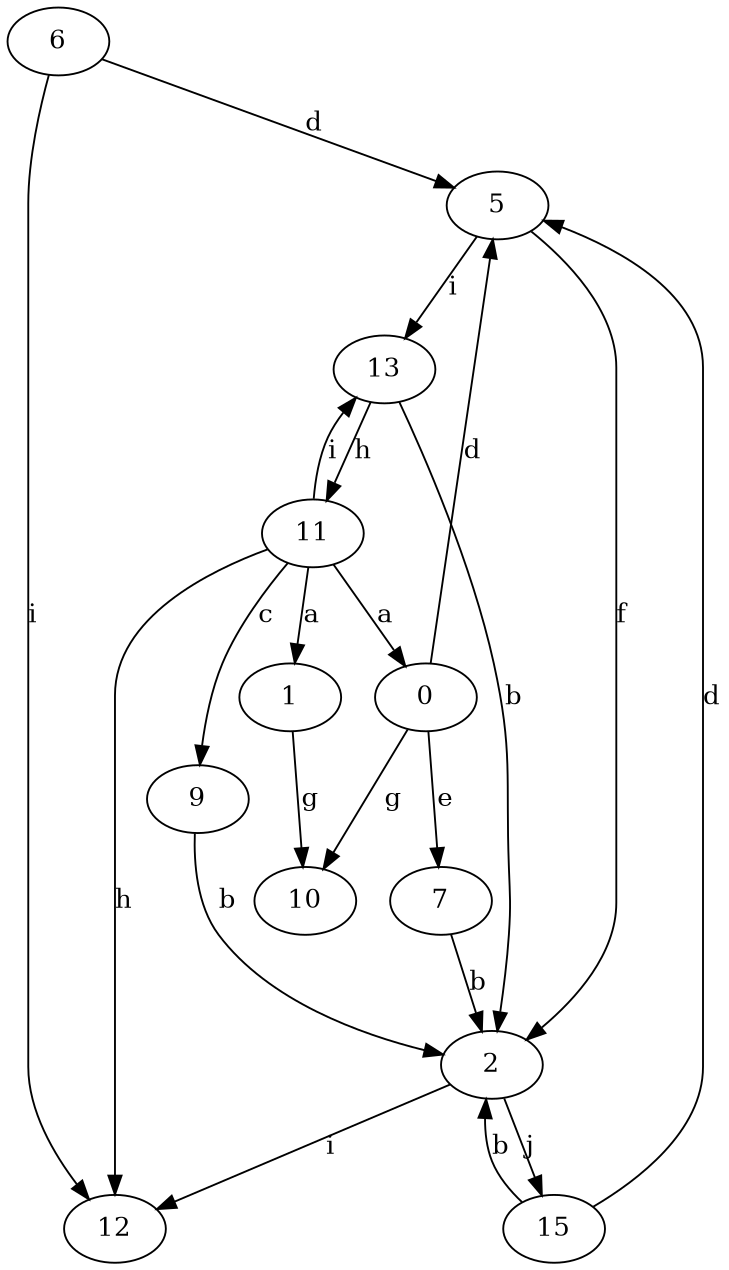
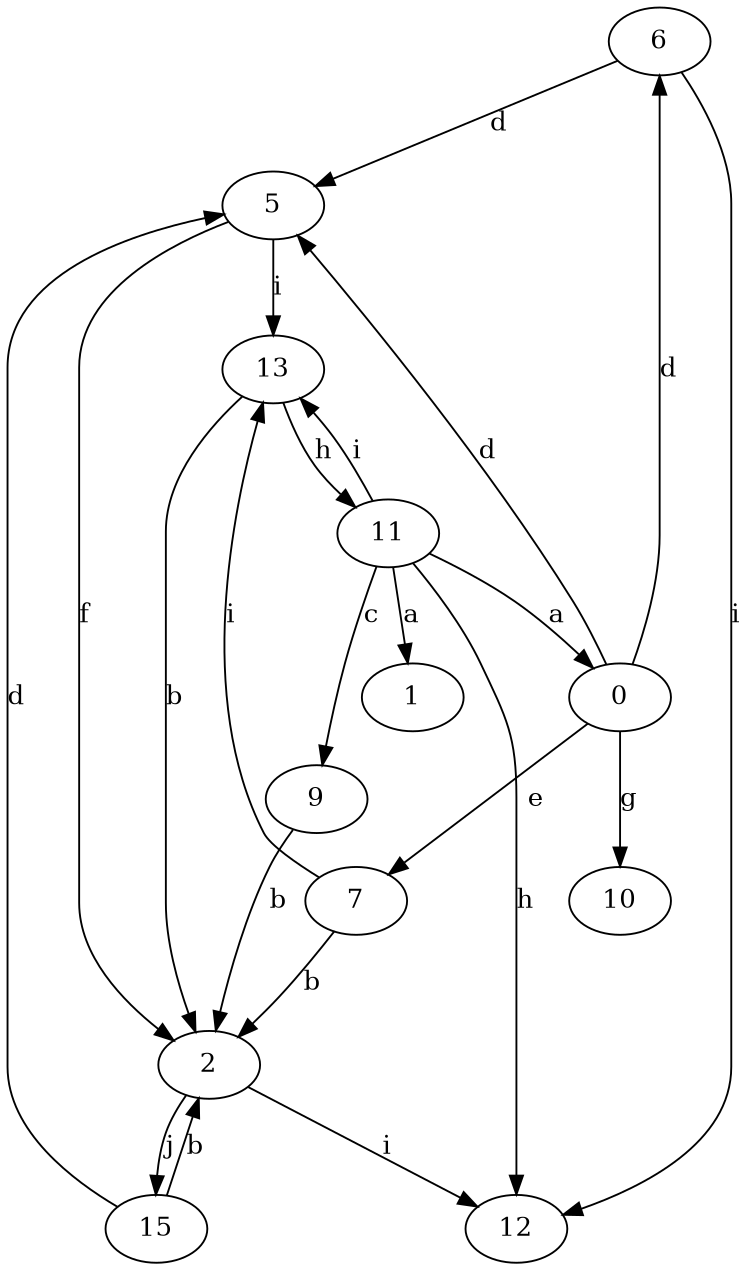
  strict digraph {
    n1 [label=6]
    0
    5
    7
    10
    12
    2
    13
    1
    15
    n11 [label=9]
    11
    n1 -> 5 [label=d]
    n1 -> 12 [label=i]
+   0 -> n1 [label=d]
    0 -> 5 [label=d]
    0 -> 7 [label=e]
    0 -> 10 [label=g]
    5 -> 2 [label=f]
    5 -> 13 [label=i]
    7 -> 2 [label=b]
+   7 -> 13 [label=i]
    2 -> 12 [label=i]
    2 -> 15 [label=j]
    13 -> 2 [label=b]
    13 -> 11 [label=h]
-   1 -> 10 [label=g]
    15 -> 5 [label=d]
    15 -> 2 [label=b]
    n11 -> 2 [label=b]
    11 -> 0 [label=a]
    11 -> 12 [label=h]
    11 -> 13 [label=i]
    11 -> 1 [label=a]
    11 -> n11 [label=c]
  }
